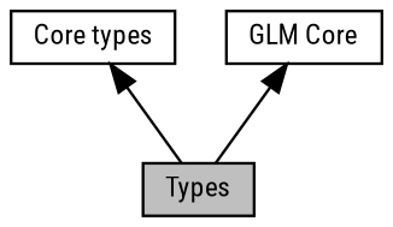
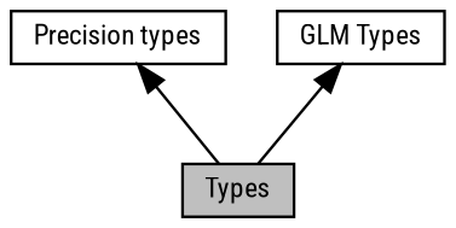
  digraph {
    fontname="Roboto Condensed"
    rankdir=TB
    node [color=black fillcolor=white fontname="Roboto Condensed" fontsize=10 shape=box style=filled]
    edge [dir=back fontname="Roboto Condensed" fontsize=10 labelfontname=Helvetica labelfontsize=10 shape=plaintext style=solid]
-   n1 [height=0.2 label="Core types" width=0.4]
+   n1 [height=0.2 label="Precision types" width=0.4]
    n2 [fillcolor=grey75 fontcolor=black height=0.2 label=Types width=0.4]
-   n3 [height=0.2 label="GLM Core" width=0.4]
+   n3 [height=0.2 label="GLM Types" width=0.4]
    n1 -> n2
    n3 -> n2
  }
